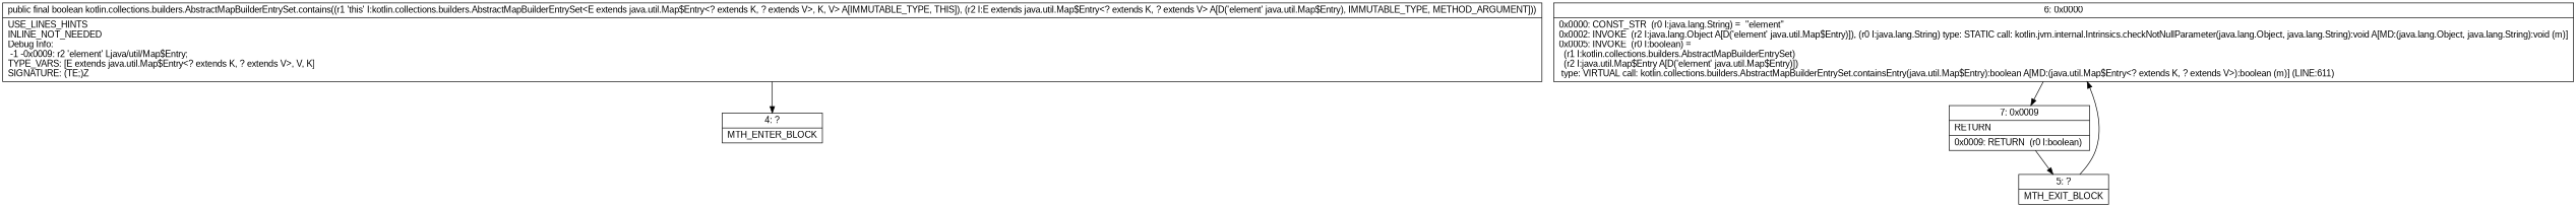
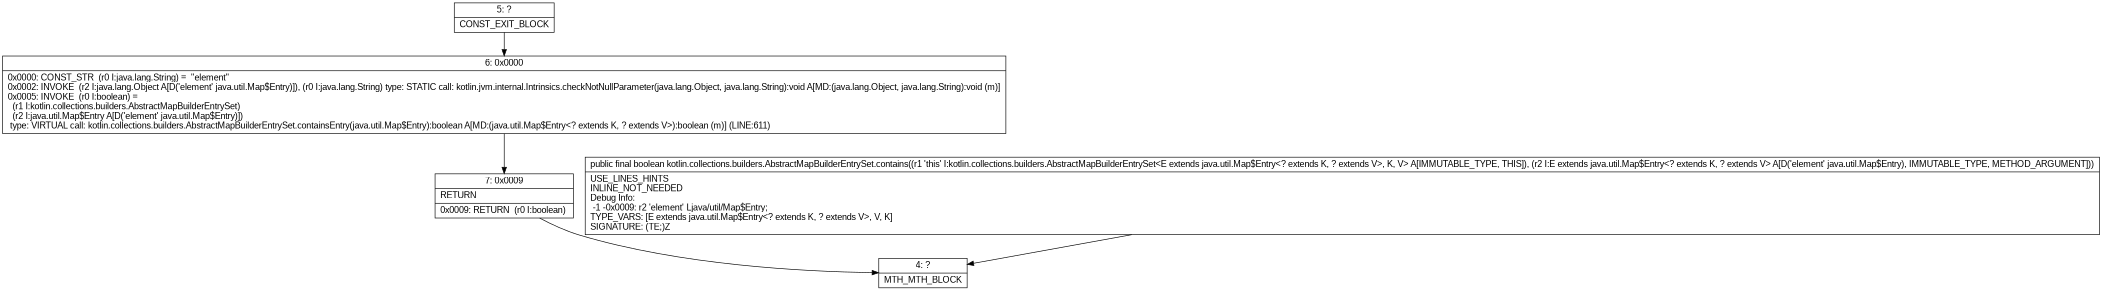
  digraph {
    fontname="Liberation Sans"
    node [fontname="Liberation Sans" shape=record]
    edge [fontname="Liberation Sans"]
-   n1 [label="{4\:\ ?|MTH_ENTER_BLOCK\l}"]
+   n1 [label="{4\:\ ?|MTH_MTH_BLOCK\l}"]
    n2 [label="{6\:\ 0x0000|0x0000: CONST_STR  (r0 I:java.lang.String) =  \"element\" \l0x0002: INVOKE  (r2 I:java.lang.Object A[D('element' java.util.Map$Entry)]), (r0 I:java.lang.String) type: STATIC call: kotlin.jvm.internal.Intrinsics.checkNotNullParameter(java.lang.Object, java.lang.String):void A[MD:(java.lang.Object, java.lang.String):void (m)]\l0x0005: INVOKE  (r0 I:boolean) = \l  (r1 I:kotlin.collections.builders.AbstractMapBuilderEntrySet)\l  (r2 I:java.util.Map$Entry A[D('element' java.util.Map$Entry)])\l type: VIRTUAL call: kotlin.collections.builders.AbstractMapBuilderEntrySet.containsEntry(java.util.Map$Entry):boolean A[MD:(java.util.Map$Entry\<? extends K, ? extends V\>):boolean (m)] (LINE:611)\l}"]
    n3 [label="{7\:\ 0x0009|RETURN\l|0x0009: RETURN  (r0 I:boolean) \l}"]
-   n4 [label="{5\:\ ?|MTH_EXIT_BLOCK\l}"]
+   n4 [label="{5\:\ ?|CONST_EXIT_BLOCK\l}"]
    n5 [label="{public final boolean kotlin.collections.builders.AbstractMapBuilderEntrySet.contains((r1 'this' I:kotlin.collections.builders.AbstractMapBuilderEntrySet\<E extends java.util.Map$Entry\<? extends K, ? extends V\>, K, V\> A[IMMUTABLE_TYPE, THIS]), (r2 I:E extends java.util.Map$Entry\<? extends K, ? extends V\> A[D('element' java.util.Map$Entry), IMMUTABLE_TYPE, METHOD_ARGUMENT]))  | USE_LINES_HINTS\lINLINE_NOT_NEEDED\lDebug Info:\l  \-1 \-0x0009: r2 'element' Ljava\/util\/Map$Entry;\lTYPE_VARS: [E extends java.util.Map$Entry\<? extends K, ? extends V\>, V, K]\lSIGNATURE: (TE;)Z\l}"]
    n2 -> n3
-   n3 -> n4
+   n3 -> n1
    n4 -> n2
    n5 -> n1
  }
